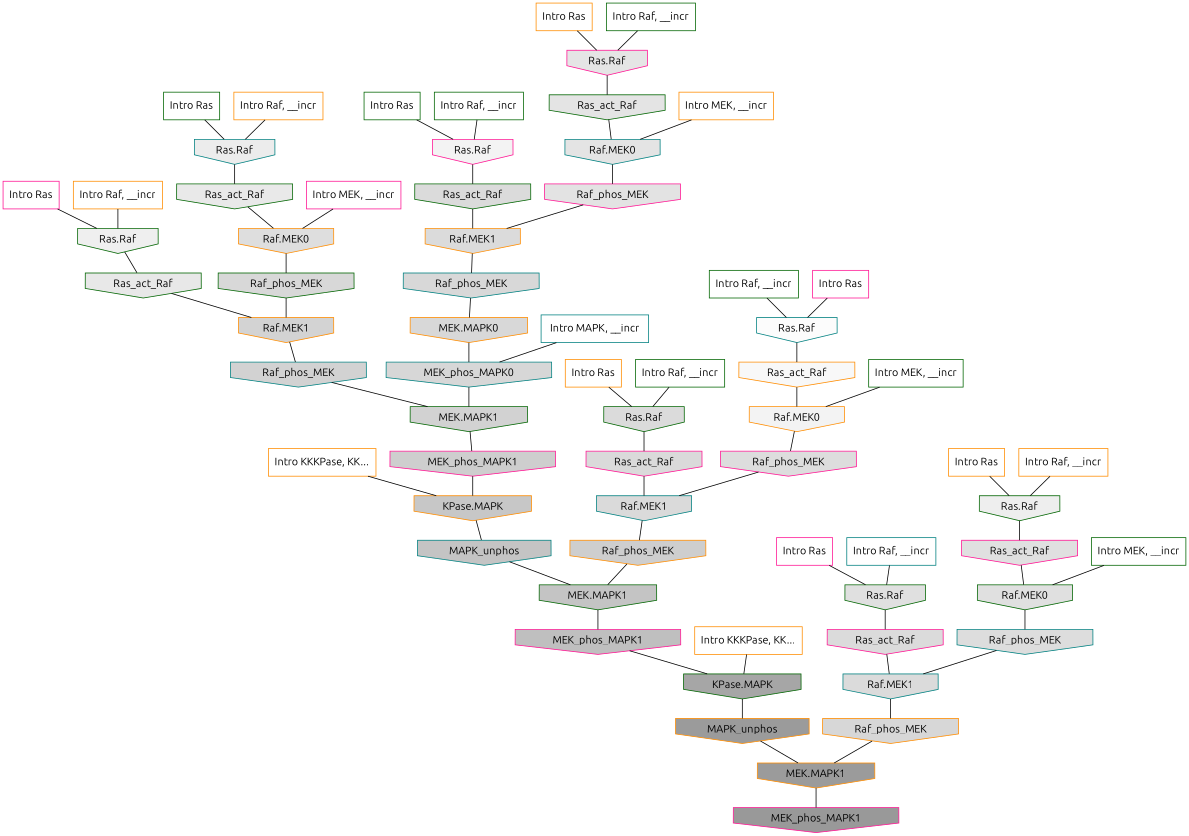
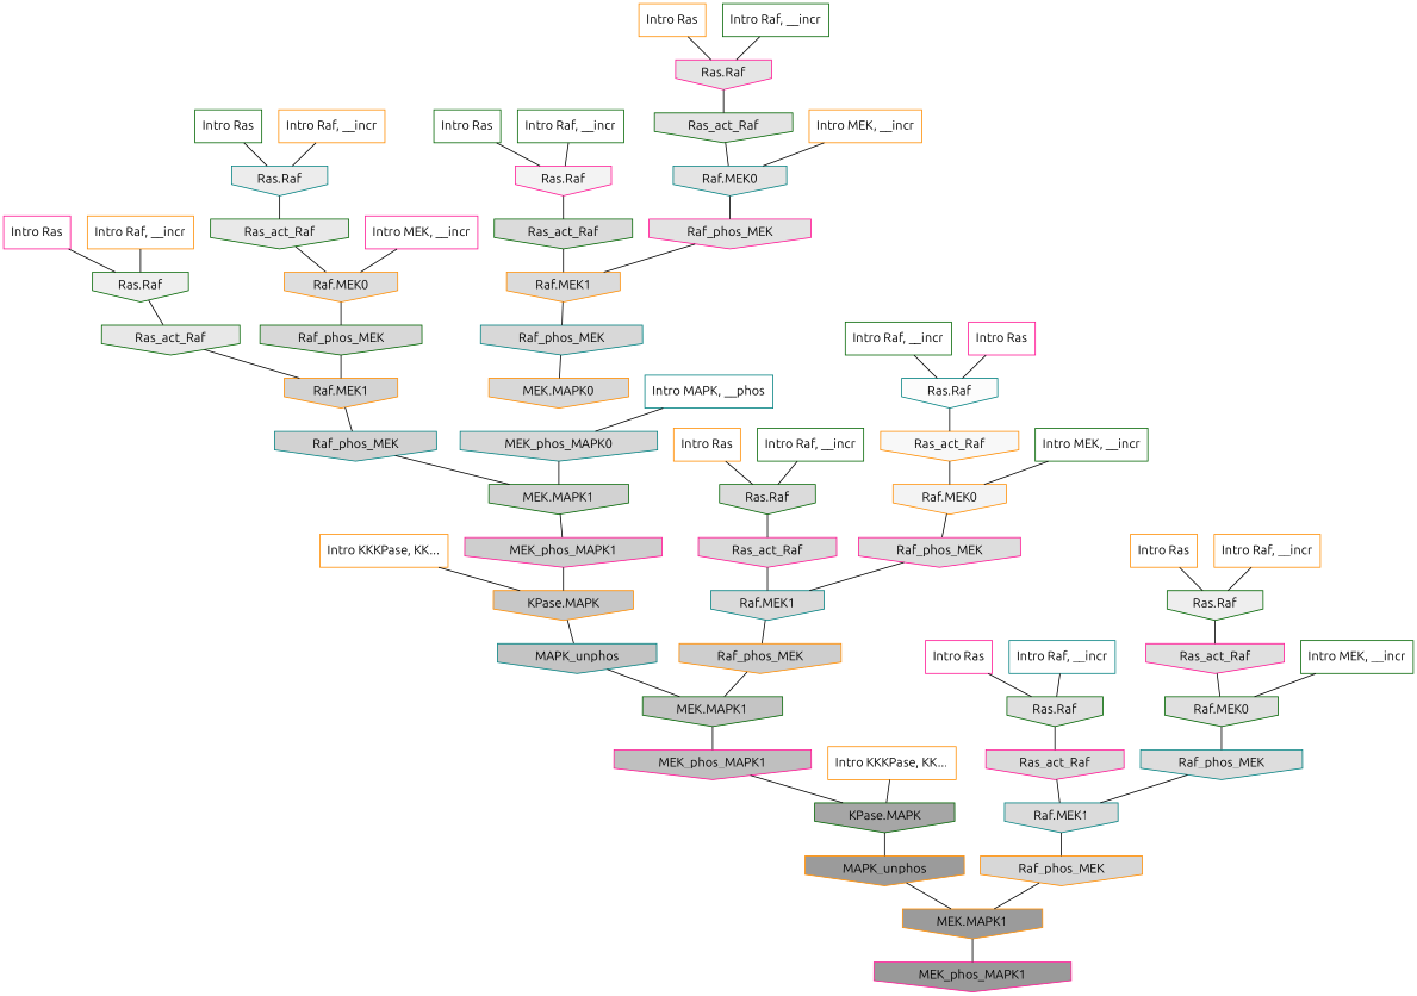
  digraph {
    fontname=Ubuntu
    rankdir=TB
    ranksep=0.30
    node [color=darkgreen fillcolor="0.000 0.000 1.000" fontname=Ubuntu shape=invhouse style=filled]
    edge [color="0.000 0.000 0.000" dir=none fontname=Ubuntu]
    n1 [color=deeppink label="Intro Ras" shape=rectangle]
    n2 [fillcolor="0.000 0.000 0.936" label="Ras.Raf"]
    n3 [fillcolor="0.000 0.000 0.910" label=Ras_act_Raf]
    n4 [color=deeppink label="Intro Ras" shape=rectangle]
    n5 [color=teal fillcolor="0.000 0.000 0.986" label="Ras.Raf"]
    n6 [color=darkorange fillcolor="0.000 0.000 0.972" label=Ras_act_Raf]
    n7 [label="Intro Ras" shape=rectangle]
    n8 [color=deeppink fillcolor="0.000 0.000 0.950" label="Ras.Raf"]
    n9 [fillcolor="0.000 0.000 0.856" label=Ras_act_Raf]
    n10 [color=darkorange label="Intro Ras" shape=rectangle]
    n11 [color=deeppink fillcolor="0.000 0.000 0.897" label="Ras.Raf"]
    n12 [fillcolor="0.000 0.000 0.894" label=Ras_act_Raf]
    n13 [color=darkorange label="Intro Ras" shape=rectangle]
    n14 [fillcolor="0.000 0.000 0.856" label="Ras.Raf"]
    n15 [color=deeppink fillcolor="0.000 0.000 0.853" label=Ras_act_Raf]
    n16 [color=darkorange label="Intro Ras" shape=rectangle]
    n17 [fillcolor="0.000 0.000 0.931" label="Ras.Raf"]
    n18 [color=deeppink fillcolor="0.000 0.000 0.877" label=Ras_act_Raf]
    n19 [color=deeppink label="Intro Ras" shape=rectangle]
    n20 [fillcolor="0.000 0.000 0.877" label="Ras.Raf"]
    n21 [color=deeppink fillcolor="0.000 0.000 0.858" label=Ras_act_Raf]
    n22 [label="Intro Ras" shape=rectangle]
    n23 [color=teal fillcolor="0.000 0.000 0.923" label="Ras.Raf"]
    n24 [fillcolor="0.000 0.000 0.914" label=Ras_act_Raf]
    n25 [color=darkorange label="Intro Raf, __incr" shape=rectangle]
    n26 [label="Intro Raf, __incr" shape=rectangle]
    n27 [color=darkorange label="Intro Raf, __incr" shape=rectangle]
    n28 [label="Intro Raf, __incr" shape=rectangle]
    n29 [color=teal label="Intro Raf, __incr" shape=rectangle]
    n30 [label="Intro Raf, __incr" shape=rectangle]
    n31 [color=darkorange label="Intro Raf, __incr" shape=rectangle]
    n32 [label="Intro Raf, __incr" shape=rectangle]
    n33 [label="Intro MEK, __incr" shape=rectangle]
    n34 [color=darkorange fillcolor="0.000 0.000 0.952" label="Raf.MEK0"]
    n35 [color=deeppink fillcolor="0.000 0.000 0.866" label=Raf_phos_MEK]
    n36 [label="Intro MEK, __incr" shape=rectangle]
    n37 [fillcolor="0.000 0.000 0.877" label="Raf.MEK0"]
    n38 [color=teal fillcolor="0.000 0.000 0.865" label=Raf_phos_MEK]
    n39 [color=deeppink label="Intro MEK, __incr" shape=rectangle]
    n40 [color=darkorange fillcolor="0.000 0.000 0.870" label="Raf.MEK0"]
    n41 [fillcolor="0.000 0.000 0.846" label=Raf_phos_MEK]
    n42 [color=darkorange label="Intro MEK, __incr" shape=rectangle]
    n43 [color=teal fillcolor="0.000 0.000 0.894" label="Raf.MEK0"]
    n44 [color=deeppink fillcolor="0.000 0.000 0.888" label=Raf_phos_MEK]
-   n45 [color=teal label="Intro MAPK, __incr" shape=rectangle]
+   n45 [color=teal label="Intro MAPK, __phos" shape=rectangle]
    n46 [color=teal fillcolor="0.000 0.000 0.841" label=MEK_phos_MAPK0]
    n47 [color=darkorange fillcolor="0.000 0.000 0.845" label="MEK.MAPK0"]
    n48 [color=darkorange label="Intro KKKPase, KK..." shape=rectangle]
    n49 [fillcolor="0.000 0.000 0.652" label="KPase.MAPK"]
    n50 [color=darkorange fillcolor="0.000 0.000 0.606" label=MAPK_unphos]
    n51 [color=darkorange label="Intro KKKPase, KK..." shape=rectangle]
    n52 [color=darkorange fillcolor="0.000 0.000 0.780" label="KPase.MAPK"]
    n53 [color=teal fillcolor="0.000 0.000 0.768" label=MAPK_unphos]
    n54 [color=teal fillcolor="0.000 0.000 0.853" label="Raf.MEK1"]
    n55 [color=darkorange fillcolor="0.000 0.000 0.856" label="Raf.MEK1"]
    n56 [color=darkorange fillcolor="0.000 0.000 0.825" label="Raf.MEK1"]
    n57 [color=teal fillcolor="0.000 0.000 0.824" label=Raf_phos_MEK]
    n58 [color=teal fillcolor="0.000 0.000 0.845" label=Raf_phos_MEK]
    n59 [color=teal fillcolor="0.000 0.000 0.858" label="Raf.MEK1"]
    n60 [color=darkorange fillcolor="0.000 0.000 0.807" label=Raf_phos_MEK]
    n61 [color=darkorange fillcolor="0.000 0.000 0.841" label=Raf_phos_MEK]
    n62 [color=darkorange fillcolor="0.000 0.000 0.606" label="MEK.MAPK1"]
    n63 [fillcolor="0.000 0.000 0.768" label="MEK.MAPK1"]
    n64 [fillcolor="0.000 0.000 0.824" label="MEK.MAPK1"]
    n65 [color=deeppink fillcolor="0.000 0.000 0.600" label=MEK_phos_MAPK1]
    n66 [color=deeppink fillcolor="0.000 0.000 0.807" label=MEK_phos_MAPK1]
    n67 [color=deeppink fillcolor="0.000 0.000 0.749" label=MEK_phos_MAPK1]
    n1 -> n2
    n2 -> n3
    n3 -> n56
    n4 -> n5
    n5 -> n6
    n6 -> n34
    n7 -> n8
    n8 -> n9
    n9 -> n55
    n10 -> n11
    n11 -> n12
    n12 -> n43
    n13 -> n14
    n14 -> n15
    n15 -> n54
    n16 -> n17
    n17 -> n18
    n18 -> n37
    n19 -> n20
    n20 -> n21
    n21 -> n59
    n22 -> n23
    n23 -> n24
    n24 -> n40
    n25 -> n17
    n26 -> n14
    n27 -> n23
    n28 -> n11
    n29 -> n20
    n30 -> n5
    n31 -> n2
    n32 -> n8
    n33 -> n34
    n34 -> n35
    n35 -> n54
    n36 -> n37
    n37 -> n38
    n38 -> n59
    n39 -> n40
    n40 -> n41
    n41 -> n56
    n42 -> n43
    n43 -> n44
    n44 -> n55
    n45 -> n46
    n46 -> n64
-   n47 -> n46
    n48 -> n49
    n49 -> n50
    n50 -> n62
    n51 -> n52
    n52 -> n53
    n53 -> n63
    n54 -> n60
    n55 -> n58
    n56 -> n57
    n57 -> n64
    n58 -> n47
    n59 -> n61
    n60 -> n63
    n61 -> n62
    n62 -> n65
    n63 -> n67
    n64 -> n66
    n66 -> n52
    n67 -> n49
  }
